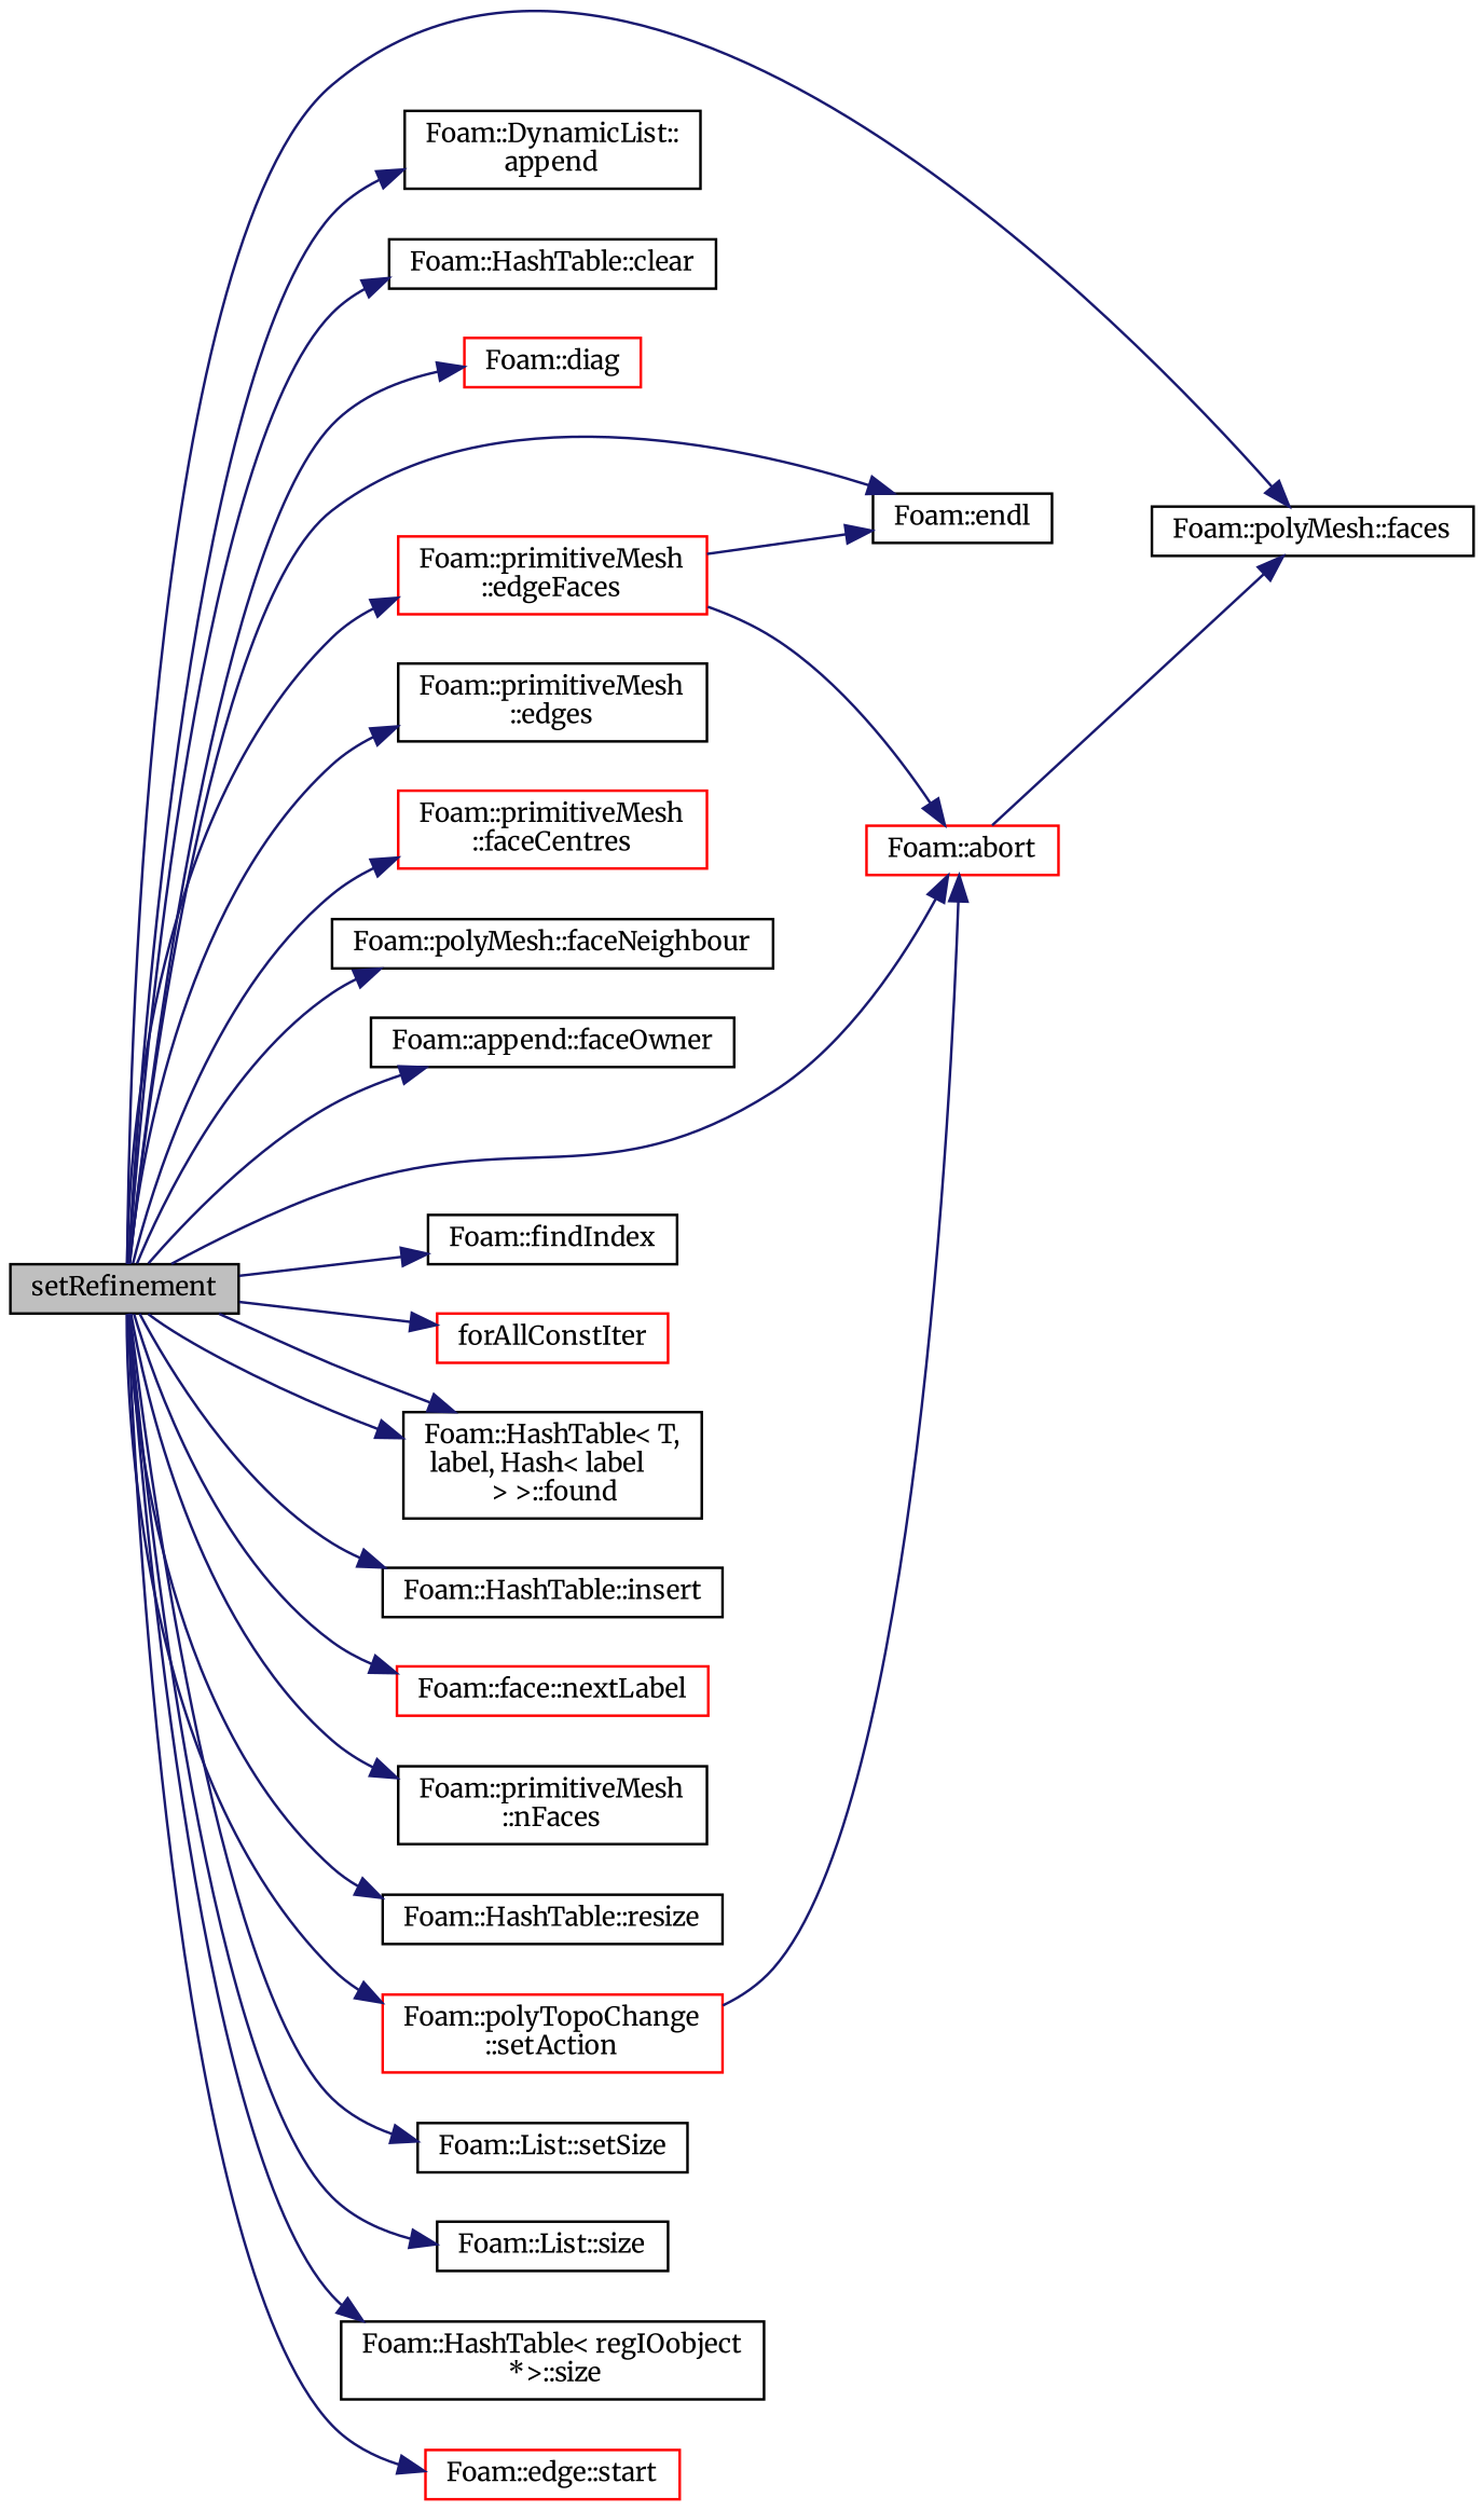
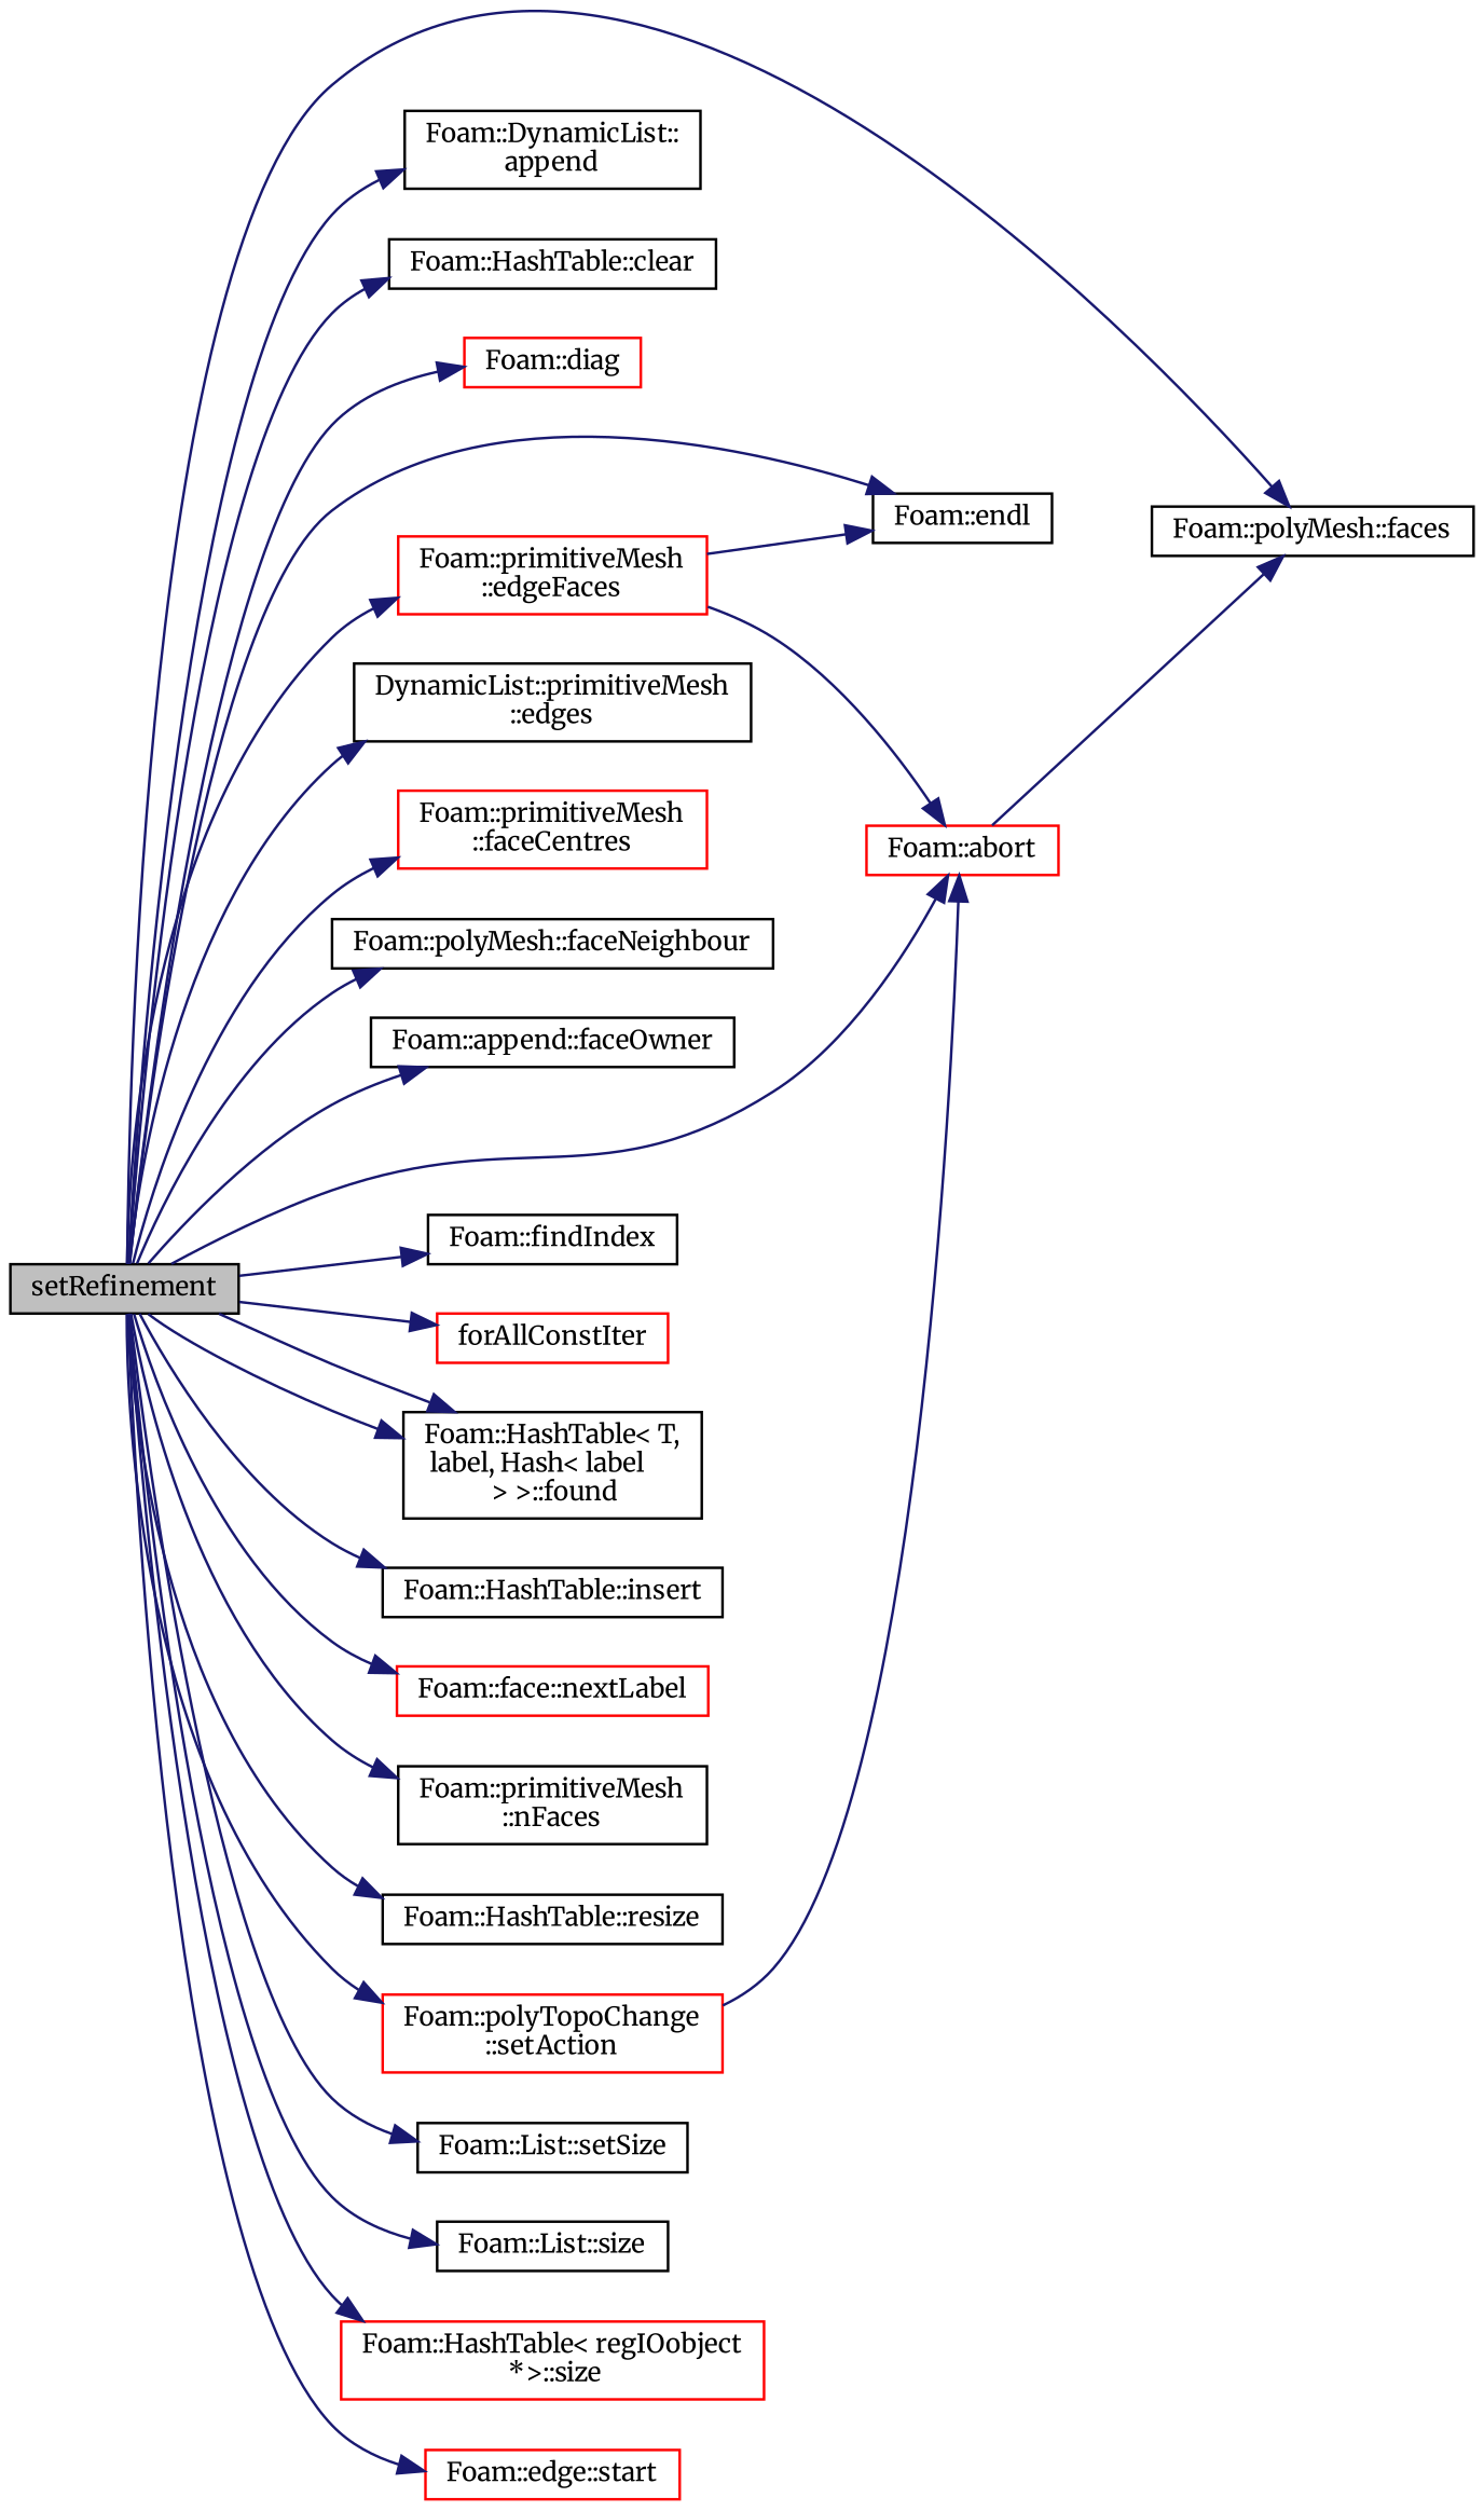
  digraph {
    fontname=Merriweather
    rankdir=LR
    node [color=black fontname=Merriweather fontsize=10 shape=record]
    edge [color=midnightblue fontname=Merriweather fontsize=10 labelfontname=FreeSans labelfontsize=10 style=solid]
    n1 [fillcolor=grey75 fontcolor=black height=0.2 label=setRefinement style=filled width=0.4]
    n2 [color=red height=0.2 label="Foam::abort" width=0.4]
    n3 [height=0.2 label="Foam::DynamicList::\lappend" width=0.4]
    n4 [height=0.2 label="Foam::HashTable::clear" width=0.4]
    n5 [color=red height=0.2 label="Foam::diag" width=0.4]
    n6 [color=red height=0.2 label="Foam::primitiveMesh\l::edgeFaces" width=0.4]
    n7 [height=0.2 label="Foam::endl" width=0.4]
-   n8 [height=0.2 label="Foam::primitiveMesh\l::edges" width=0.4]
+   n8 [height=0.2 label="DynamicList::primitiveMesh\l::edges" width=0.4]
    n9 [color=red height=0.2 label="Foam::primitiveMesh\l::faceCentres" width=0.4]
    n10 [height=0.2 label="Foam::polyMesh::faceNeighbour" width=0.4]
    n11 [height=0.2 label="Foam::append::faceOwner" width=0.4]
    n12 [height=0.2 label="Foam::polyMesh::faces" width=0.4]
    n13 [height=0.2 label="Foam::findIndex" width=0.4]
    n14 [color=red height=0.2 label=forAllConstIter width=0.4]
    n15 [height=0.2 label="Foam::HashTable\< T,\l label, Hash\< label\l \> \>::found" width=0.4]
    n16 [height=0.2 label="Foam::HashTable::insert" width=0.4]
    n17 [color=red height=0.2 label="Foam::face::nextLabel" width=0.4]
    n18 [height=0.2 label="Foam::primitiveMesh\l::nFaces" width=0.4]
    n19 [height=0.2 label="Foam::HashTable::resize" width=0.4]
    n20 [color=red height=0.2 label="Foam::polyTopoChange\l::setAction" width=0.4]
    n21 [height=0.2 label="Foam::List::setSize" width=0.4]
    n22 [height=0.2 label="Foam::List::size" width=0.4]
-   n23 [height=0.2 label="Foam::HashTable\< regIOobject\l *\>::size" width=0.4]
+   n23 [color=red height=0.2 label="Foam::HashTable\< regIOobject\l *\>::size" width=0.4]
    n24 [color=red height=0.2 label="Foam::edge::start" width=0.4]
    n1 -> n2
    n1 -> n3
    n1 -> n4
    n1 -> n5
    n1 -> n6
    n1 -> n7
    n1 -> n8
    n1 -> n9
    n1 -> n10
    n1 -> n11
    n1 -> n12
    n1 -> n13
    n1 -> n14
    n1 -> n15
    n1 -> n15
    n1 -> n16
    n1 -> n17
    n1 -> n18
    n1 -> n19
    n1 -> n20
    n1 -> n21
    n1 -> n22
    n1 -> n23
    n1 -> n24
    n2 -> n12
    n6 -> n2
    n6 -> n7
    n20 -> n2
  }
